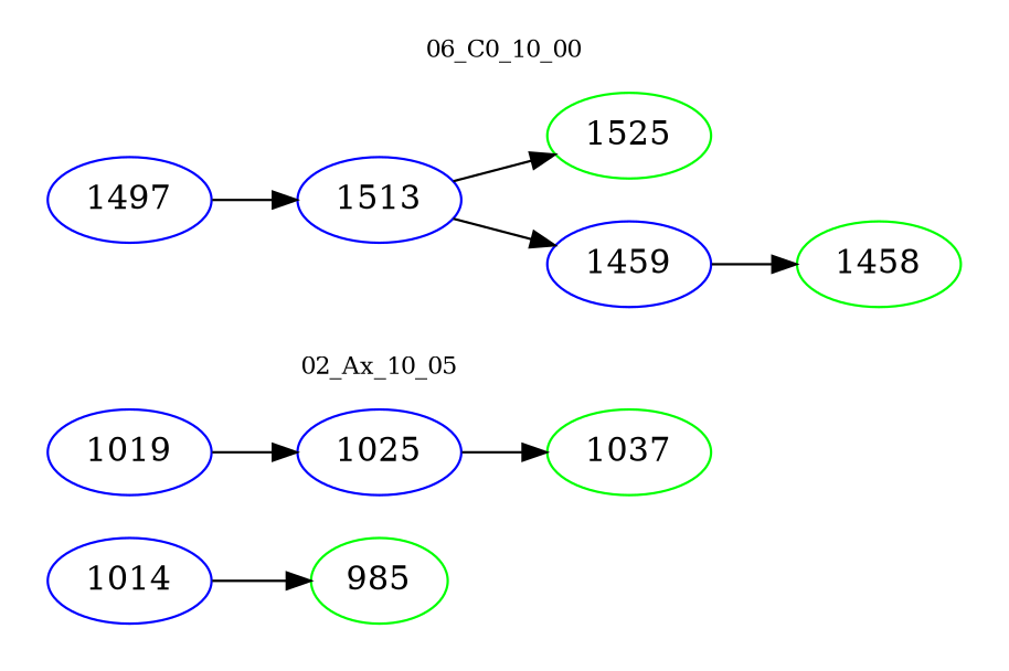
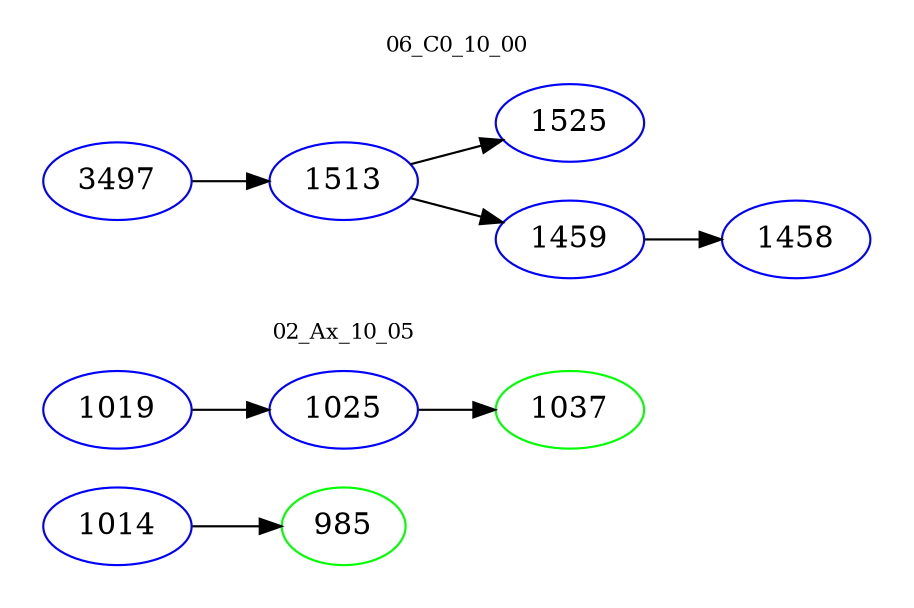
  digraph {
    rankdir=LR
    node [color=blue]
    edge [color=black]
    n1 [label=1019]
    n2 [label=1014]
    n3 [label=1025]
    n4 [color=green label=985]
    n5 [color=green label=1037]
-   n6 [label=1497]
+   n6 [label=3497]
    n7 [label=1459]
    n8 [label=1513]
-   n9 [color=green label=1458]
-   n10 [color=green label=1525]
+   n9 [label=1458]
+   n10 [label=1525]
    subgraph cluster_1 {
      color=white
      fontsize=10
      label="02_Ax_10_05"
      n1
      n2
      n3
      n4
      n5
    }
    subgraph cluster_2 {
      color=white
      fontsize=10
      label="06_C0_10_00"
      n6
      n7
      n8
      n9
      n10
    }
    n1 -> n3
    n2 -> n4
    n3 -> n5
    n6 -> n8
    n7 -> n9
    n8 -> n7
    n8 -> n10
  }
